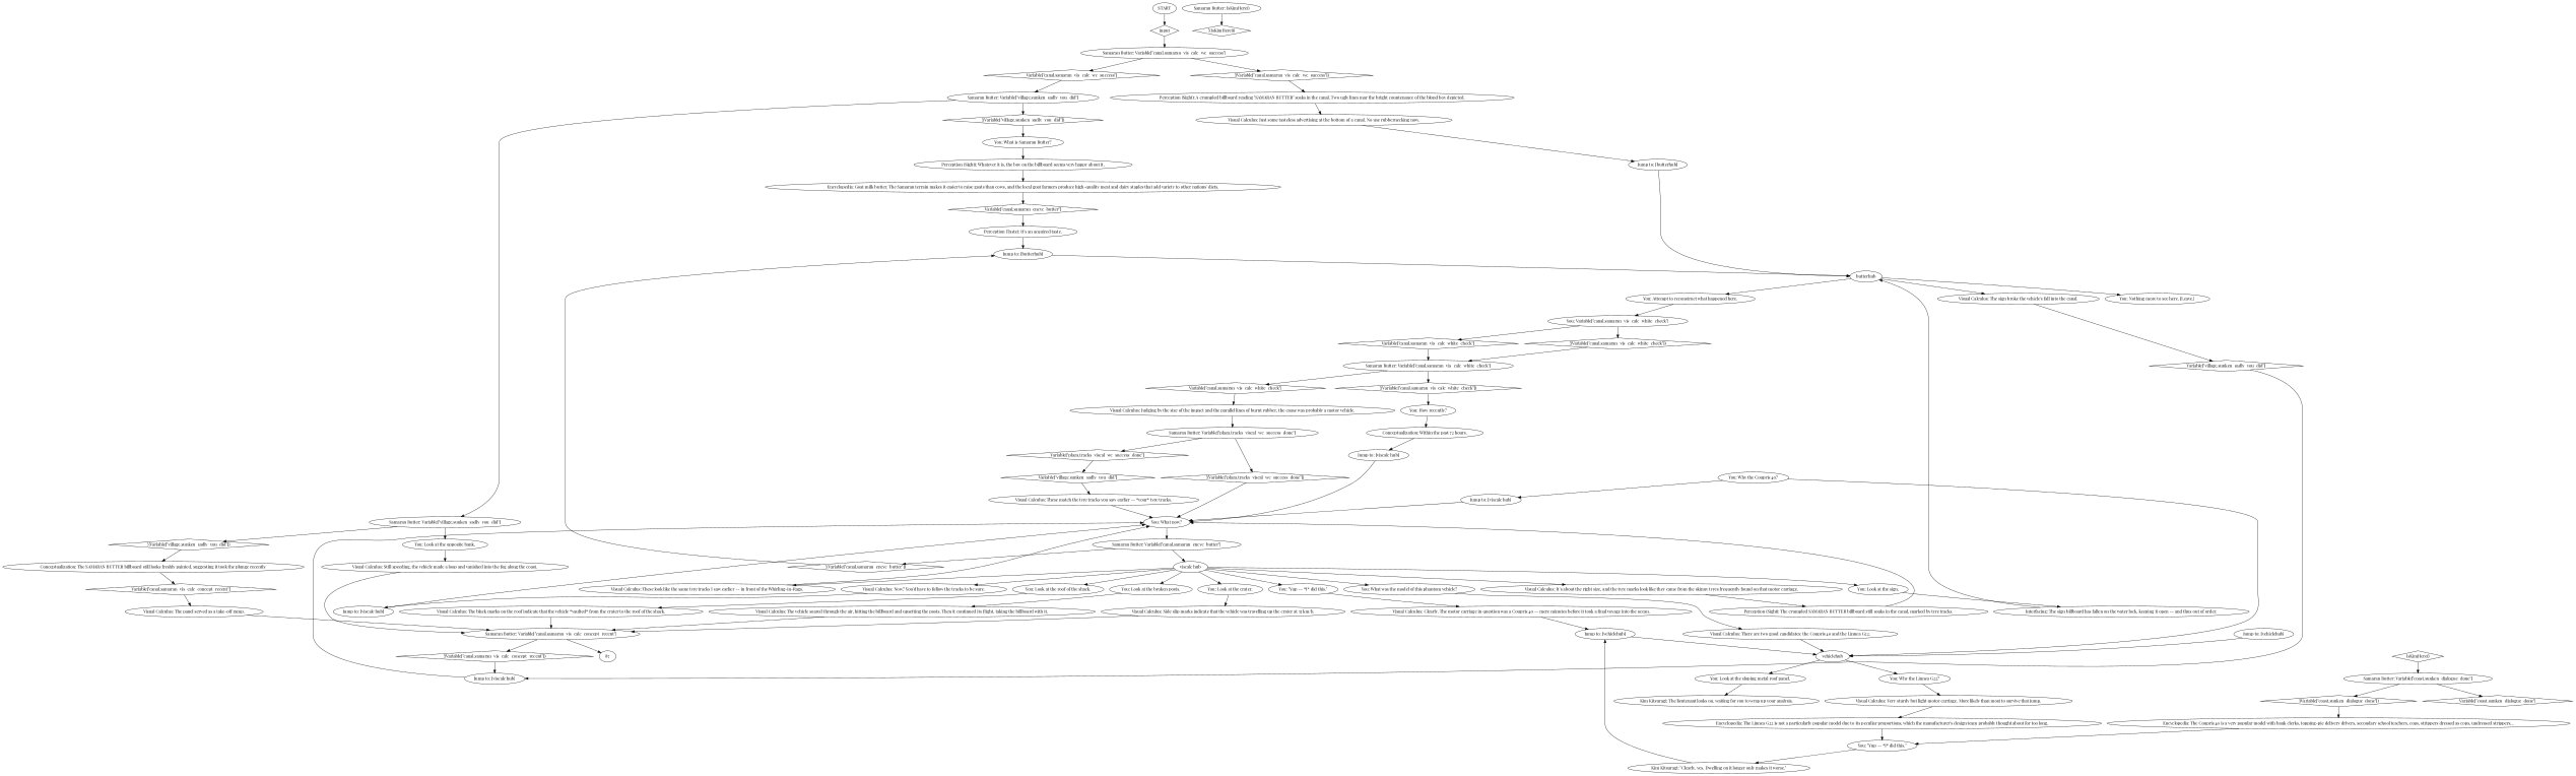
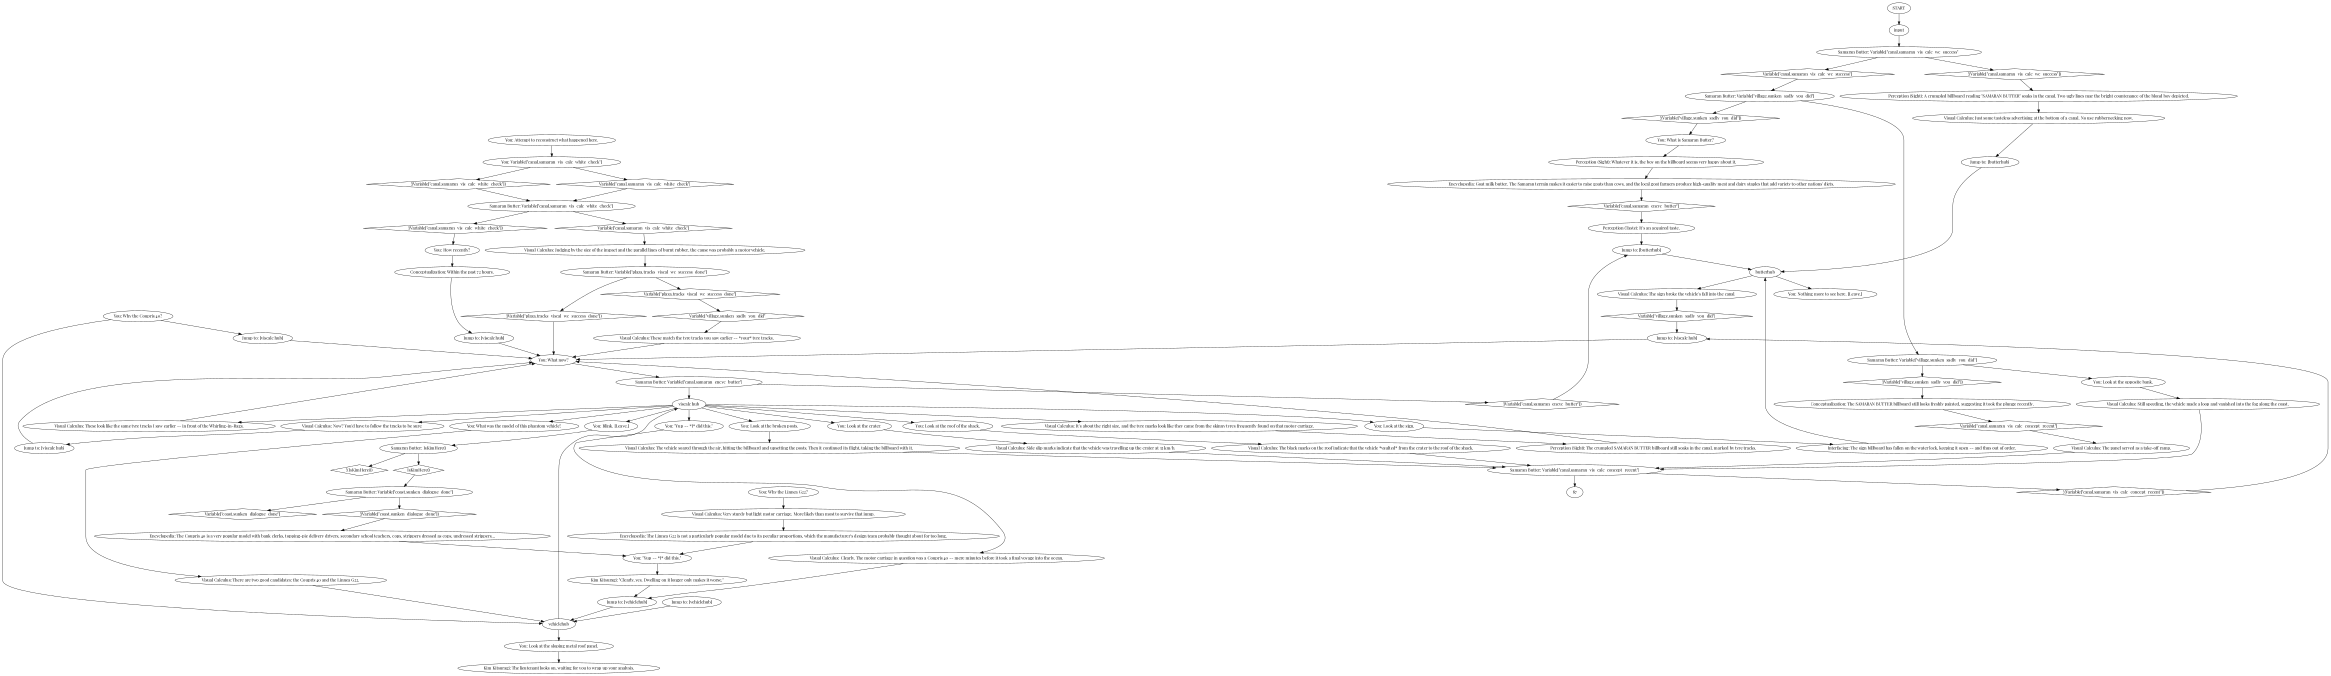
  digraph {
    fontname="Playfair Display"
    node [fontname="Playfair Display"]
    edge [fontname="Playfair Display"]
    n1 [label=START]
-   n2 [label=input shape=diamond]
+   n2 [label=input]
    n3 [label="Samaran Butter: Variable[\"canal.samaran_vis_calc_wc_success\"]"]
    n4 [label="Variable[\"canal.samaran_vis_calc_wc_success\"]" shape=diamond]
    n5 [label="!(Variable[\"canal.samaran_vis_calc_wc_success\"])" shape=diamond]
    n6 [label="Jump to: [vehiclehub]"]
    n7 [label=vehiclehub]
    n8 [label="You: Why the Linnea G22?"]
    n9 [label="You: Look at the sloping metal roof panel."]
    n10 [label="Samaran Butter: Variable[\"plaza.tracks_viscal_wc_success_done\"]"]
    n11 [label="Variable[\"plaza.tracks_viscal_wc_success_done\"]" shape=diamond]
    n12 [label="!(Variable[\"plaza.tracks_viscal_wc_success_done\"])" shape=diamond]
    n13 [label="Variable[\"village.sunken_sadly_you_did\"]" shape=diamond]
    n14 [label="You: What now?"]
    n15 [label="Visual Calculus: These match the tyre tracks you saw earlier -- *your* tyre tracks."]
    n16 [label="Samaran Butter: Variable[\"canal.samaran_encyc_butter\"]"]
    n17 [label=butterhub]
    n18 [label="You: Attempt to reconstruct what happened here."]
    n19 [label="You: Nothing more to see here. [Leave.]"]
    n20 [label="Visual Calculus: The sign broke the vehicle's fall into the canal."]
    n21 [label="You: Variable[\"canal.samaran_vis_calc_white_check\"]"]
    n22 [label="Variable[\"village.sunken_sadly_you_did\"]" shape=diamond]
    n23 [label="Jump to: [butterhub]"]
    n24 [label="You: Look at the sign."]
    n25 [label="Interfacing: The sign billboard has fallen on the water lock, keeping it open -- and thus out of order."]
    n26 [label="Samaran Butter: IsKimHere()"]
    n27 [label="IsKimHere()" shape=diamond]
    n28 [label="!(IsKimHere())" shape=diamond]
    n29 [label="Samaran Butter: Variable[\"coast.sunken_dialogue_done\"]"]
    n30 [label="Variable[\"coast.sunken_dialogue_done\"]" shape=diamond]
    n31 [label="!(Variable[\"coast.sunken_dialogue_done\"])" shape=diamond]
    n32 [label="You: Look at the roof of the shack."]
    n33 [label="Visual Calculus: The black marks on the roof indicate that the vehicle *vaulted* from the crater to the roof of the shack."]
    n34 [label="Samaran Butter: Variable[\"canal.samaran_vis_calc_concept_recent\"]"]
    n35 [label="Conceptualization: The SAMARAN BUTTER billboard still looks freshly painted, suggesting it took the plunge recently."]
    n36 [label="Variable[\"canal.samaran_vis_calc_concept_recent\"]" shape=diamond]
    n37 [label="Visual Calculus: The panel served as a take-off ramp."]
    n38 [label="Visual Calculus: Judging by the size of the impact and the parallel lines of burnt rubber, the cause was probably a motor vehicle."]
    n39 [label="You: Look at the broken posts."]
    n40 [label="Visual Calculus: The vehicle soared through the air, hitting the billboard and upsetting the posts. Then it continued its flight, taking the billboard with it."]
    n41 [label="Samaran Butter: Variable[\"village.sunken_sadly_you_did\"]"]
    n42 [label="Perception (Sight): A crumpled billboard reading \"SAMARAN BUTTER\" soaks in the canal. Two ugly lines mar the bright countenance of the blond boy depicted."]
    n43 [label="!(Variable[\"village.sunken_sadly_you_did\"])" shape=diamond]
    n44 [label="Samaran Butter: Variable[\"village.sunken_sadly_you_did\"]"]
    n45 [label="Visual Calculus: Just some tasteless advertising at the bottom of a canal. No use rubbernecking now."]
    n46 [label="Encyclopedia: The Coupris 40 is a very popular model with bank clerks, topping-pie delivery drivers, secondary school teachers, cops, strippers dressed as cops, undressed strippers..."]
    n47 [label="You: \"Yup -- *I* did this.\""]
    n48 [label="Variable[\"canal.samaran_vis_calc_white_check\"]" shape=diamond]
    n49 [label="!(Variable[\"canal.samaran_vis_calc_white_check\"])" shape=diamond]
    n50 [label="Samaran Butter: Variable[\"canal.samaran_vis_calc_white_check\"]"]
    n51 [label="Variable[\"canal.samaran_vis_calc_white_check\"]" shape=diamond]
    n52 [label="!(Variable[\"canal.samaran_vis_calc_white_check\"])" shape=diamond]
    n53 [label="You: Why the Coupris 40?"]
    n54 [label="Jump to: [viscalc hub]"]
    n55 [label="Visual Calculus: Still speeding, the vehicle made a loop and vanished into the fog along the coast."]
    n56 [label="!(Variable[\"canal.samaran_vis_calc_concept_recent\"])" shape=diamond]
    87
    n58 [label="You: \"Yup -- *I* did this.\""]
    n59 [label="Visual Calculus: Clearly. The motor carriage in question was a Coupris 40 -- mere minutes before it took a final voyage into the ocean."]
    n60 [label="Kim Kitsuragi: \"Clearly, yes. Dwelling on it longer only makes it worse.\""]
    n61 [label="Encyclopedia: Goat milk butter. The Samaran terrain makes it easier to raise goats than cows, and the local goat farmers produce high-quality meat and dairy staples that add variety to other nations' diets."]
    n62 [label="Variable[\"canal.samaran_encyc_butter\"]" shape=diamond]
    n63 [label="Perception (Taste): It's an acquired taste."]
    n64 [label="Conceptualization: Within the past 72 hours."]
    n65 [label="Jump to: [viscalc hub]"]
    n66 [label="Visual Calculus: There are two good candidates: the Coupris 40 and the Linnea G22."]
    n67 [label="Visual Calculus: Very sturdy but light motor carriage. More likely than most to survive that jump."]
    n68 [label="Encyclopedia: The Linnea G22 is not a particularly popular model due to its peculiar proportions, which the manufacturer's design team probably thought about for too long."]
    n69 [label="Visual Calculus: Side slip marks indicate that the vehicle was travelling up the crater at 35 km/h."]
    n70 [label="Jump to: [viscalc hub]"]
    n71 [label="Jump to: [butterhub]"]
    n72 [label="Jump to: [viscalc hub]"]
    n73 [label="You: How recently?"]
+   n74 [label="You: Blink. [Leave.]"]
    n75 [label="Kim Kitsuragi: The lieutenant looks on, waiting for you to wrap up your analysis."]
    n76 [label="Perception (Sight): Whatever it is, the boy on the billboard seems very happy about it."]
    n77 [label="You: Look at the crater."]
    n78 [label="Jump to: [vehiclehub]"]
    n79 [label="Visual Calculus: These look like the same tyre tracks I saw earlier -- in front of the Whirling-in-Rags."]
    n80 [label="You: What is Samaran Butter?"]
    n81 [label="Perception (Sight): The crumpled SAMARAN BUTTER billboard still soaks in the canal, marked by tyre tracks."]
    n82 [label="!(Variable[\"village.sunken_sadly_you_did\"])" shape=diamond]
    n83 [label="You: Look at the opposite bank."]
    n84 [label="Visual Calculus: Now? You'd have to follow the tracks to be sure."]
    n85 [label="!(Variable[\"canal.samaran_encyc_butter\"])" shape=diamond]
    n86 [label="viscalc hub"]
    n87 [label="You: What was the model of this phantom vehicle?"]
    n88 [label="Visual Calculus: It's about the right size, and the tyre marks look like they came from the skinny tyres frequently found on that motor carriage."]
    n1 -> n2
    n2 -> n3
    n3 -> n4
    n3 -> n5
    n4 -> n41
    n5 -> n42
    n6 -> n7
-   n7 -> n8
+   n7 -> n86
    n7 -> n9
    n8 -> n67
    n9 -> n75
    n10 -> n11
    n10 -> n12
    n11 -> n13
    n12 -> n14
    n13 -> n15
    n14 -> n16
    n15 -> n14
    n16 -> n85
    n16 -> n86
-   n17 -> n18
    n17 -> n19
    n17 -> n20
    n18 -> n21
    n20 -> n22
    n21 -> n48
    n21 -> n49
    n22 -> n70
    n23 -> n17
    n24 -> n25
    n25 -> n17
+   n26 -> n27
    n26 -> n28
    n27 -> n29
    n29 -> n30
    n29 -> n31
    n31 -> n46
    n32 -> n33
    n33 -> n34
    n34 -> n56
    n34 -> 87
    n35 -> n36
    n36 -> n37
    n37 -> n34
    n38 -> n10
    n39 -> n40
    n40 -> n34
    n41 -> n43
    n41 -> n44
    n42 -> n45
    n43 -> n80
    n44 -> n82
    n44 -> n83
    n45 -> n71
    n46 -> n47
    n47 -> n60
    n48 -> n50
    n49 -> n50
    n50 -> n51
    n50 -> n52
    n51 -> n38
    n52 -> n73
    n53 -> n7
    n53 -> n54
    n54 -> n14
    n55 -> n34
    n56 -> n70
    n58 -> n59
    n59 -> n6
    n60 -> n6
    n61 -> n62
    n62 -> n63
    n63 -> n23
    n64 -> n65
    n65 -> n14
    n66 -> n7
    n67 -> n68
    n68 -> n47
    n69 -> n34
    n70 -> n14
    n71 -> n17
    n72 -> n14
    n73 -> n64
+   n74 -> n26
    n76 -> n61
    n77 -> n69
    n78 -> n7
    n79 -> n14
    n80 -> n76
    n81 -> n14
    n82 -> n35
    n83 -> n55
    n84 -> n72
    n85 -> n23
    n86 -> n24
    n86 -> n32
    n86 -> n39
    n86 -> n58
+   n86 -> n74
    n86 -> n77
    n86 -> n79
    n86 -> n84
    n86 -> n87
    n86 -> n88
    n87 -> n66
    n88 -> n81
  }
